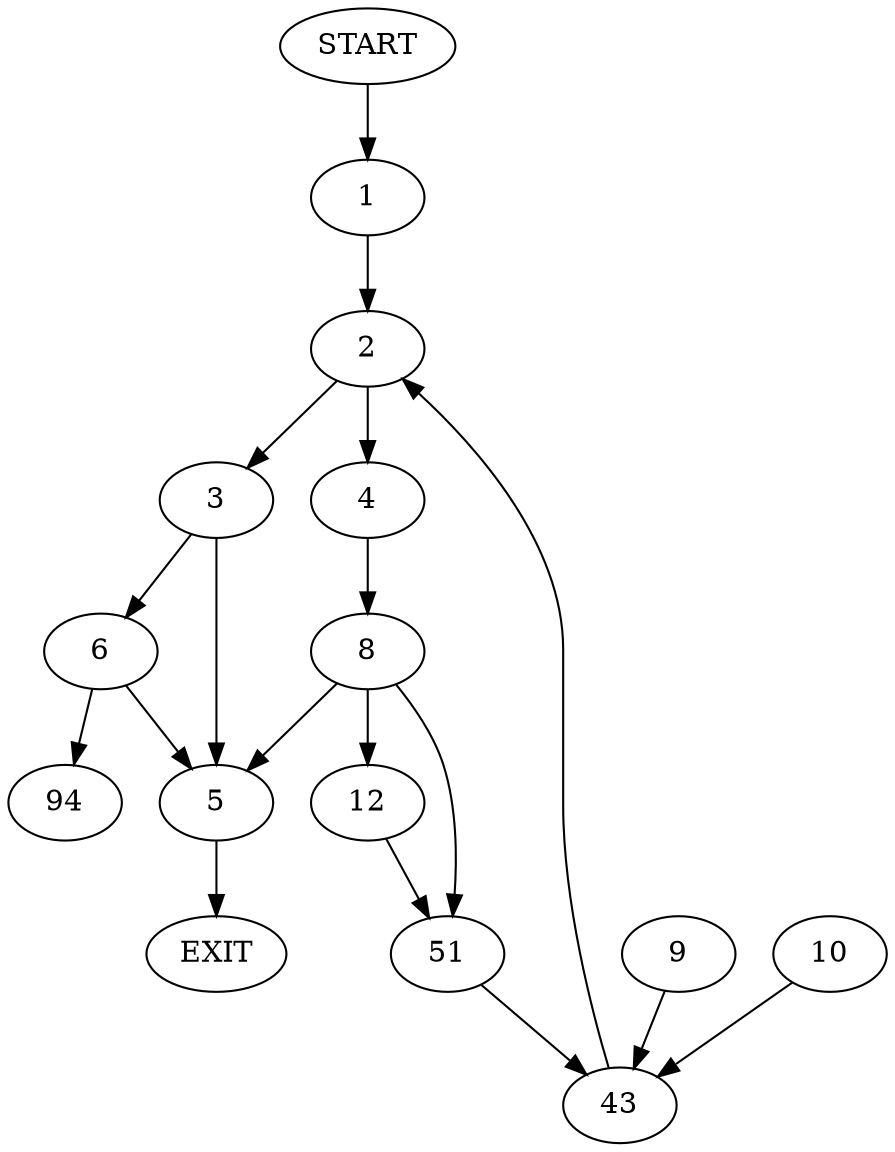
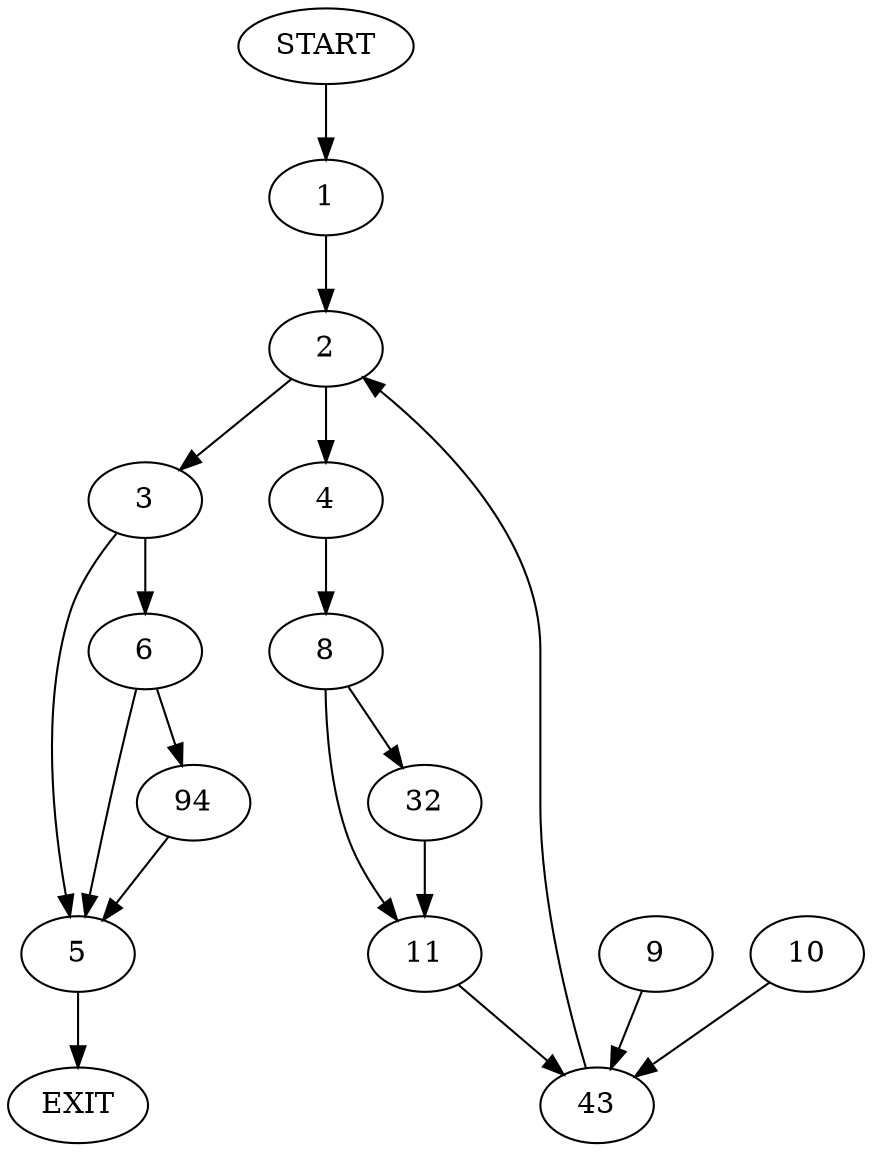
  digraph {
    n1 [label=START]
    1
    2
    n4 [label=EXIT]
    3
    4
    5
    6
    8
    n10 [label=94]
-   11 [label=51]
-   12
+   11
+   12 [label=32]
    n13 [label=43]
    9
    10
    n1 -> 1
    1 -> 2
    2 -> 3
    2 -> 4
    3 -> 5
    3 -> 6
    4 -> 8
    5 -> n4
    6 -> 5
    6 -> n10
    8 -> 11
    8 -> 12
-   8 -> 5
+   n10 -> 5
    11 -> n13
    12 -> 11
    n13 -> 2
    9 -> n13
    10 -> n13
  }
